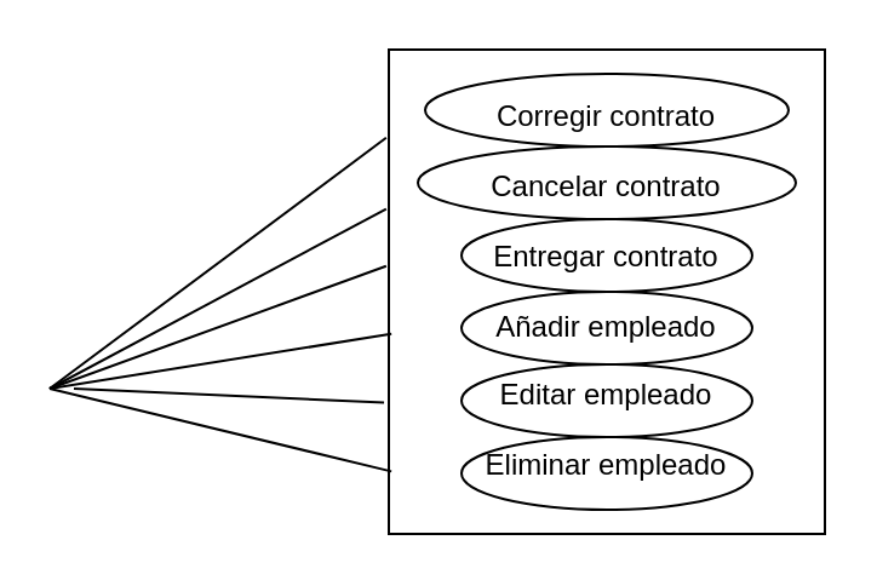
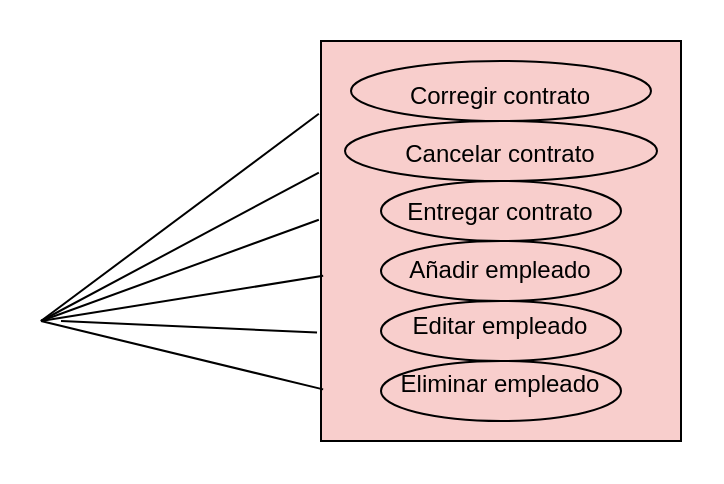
  <mxCell id="0" />
  <mxCell id="1" parent="0" />
- <mxCell id="2" value="Corregir contrato&lt;br&gt;&lt;br&gt;Cancelar contrato&lt;br&gt;&lt;br&gt;Entregar contrato&lt;br&gt;&lt;br&gt;Añadir empleado&lt;br&gt;&lt;br&gt;Editar empleado&lt;br&gt;&lt;br&gt;Eliminar empleado" style="rounded=0;whiteSpace=wrap;html=1;" parent="1" vertex="1"><mxGeometry x="160" y="20" width="180" height="200" as="geometry" /></mxCell>
+ <mxCell id="2" value="Corregir contrato&lt;br&gt;&lt;br&gt;Cancelar contrato&lt;br&gt;&lt;br&gt;Entregar contrato&lt;br&gt;&lt;br&gt;Añadir empleado&lt;br&gt;&lt;br&gt;Editar empleado&lt;br&gt;&lt;br&gt;Eliminar empleado" style="rounded=0;whiteSpace=wrap;html=1;fillColor=#f8cecc;" parent="1" vertex="1"><mxGeometry x="160" y="20" width="180" height="200" as="geometry" /></mxCell>
  <mxCell id="3" value="" style="endArrow=none;html=1;entryX=-0.006;entryY=0.447;entryDx=0;entryDy=0;entryPerimeter=0;" parent="1" target="2" edge="1"><mxGeometry width="50" height="50" relative="1" as="geometry"><mxPoint x="20" y="160" as="sourcePoint" /><mxPoint x="260" y="160" as="targetPoint" /></mxGeometry></mxCell>
  <mxCell id="4" value="" style="endArrow=none;html=1;entryX=-0.006;entryY=0.329;entryDx=0;entryDy=0;entryPerimeter=0;" parent="1" target="2" edge="1"><mxGeometry width="50" height="50" relative="1" as="geometry"><mxPoint x="20" y="160" as="sourcePoint" /><mxPoint x="160" y="160" as="targetPoint" /></mxGeometry></mxCell>
  <mxCell id="5" value="" style="endArrow=none;html=1;entryX=-0.006;entryY=0.182;entryDx=0;entryDy=0;entryPerimeter=0;" parent="1" target="2" edge="1"><mxGeometry width="50" height="50" relative="1" as="geometry"><mxPoint x="20" y="160" as="sourcePoint" /><mxPoint x="260" y="160" as="targetPoint" /></mxGeometry></mxCell>
  <mxCell id="6" value="" style="endArrow=none;html=1;entryX=0.006;entryY=0.587;entryDx=0;entryDy=0;entryPerimeter=0;" parent="1" target="2" edge="1"><mxGeometry width="50" height="50" relative="1" as="geometry"><mxPoint x="20" y="160" as="sourcePoint" /><mxPoint x="260" y="90" as="targetPoint" /></mxGeometry></mxCell>
  <mxCell id="7" value="" style="endArrow=none;html=1;entryX=-0.011;entryY=0.729;entryDx=0;entryDy=0;entryPerimeter=0;" parent="1" target="2" edge="1"><mxGeometry width="50" height="50" relative="1" as="geometry"><mxPoint x="30" y="160" as="sourcePoint" /><mxPoint x="260" y="90" as="targetPoint" /></mxGeometry></mxCell>
  <mxCell id="8" value="" style="endArrow=none;html=1;entryX=0.006;entryY=0.871;entryDx=0;entryDy=0;entryPerimeter=0;" parent="1" target="2" edge="1"><mxGeometry width="50" height="50" relative="1" as="geometry"><mxPoint x="20" y="160" as="sourcePoint" /><mxPoint x="260" y="90" as="targetPoint" /></mxGeometry></mxCell>
  <mxCell id="9" value="" style="ellipse;whiteSpace=wrap;html=1;fillColor=none;" parent="1" vertex="1"><mxGeometry x="190" y="90" width="120" height="30" as="geometry" /></mxCell>
  <mxCell id="10" value="" style="ellipse;whiteSpace=wrap;html=1;fillColor=none;" parent="1" vertex="1"><mxGeometry x="175" y="30" width="150" height="30" as="geometry" /></mxCell>
  <mxCell id="11" value="" style="ellipse;whiteSpace=wrap;html=1;fillColor=none;" parent="1" vertex="1"><mxGeometry x="172" y="60" width="156" height="30" as="geometry" /></mxCell>
  <mxCell id="12" value="" style="ellipse;whiteSpace=wrap;html=1;fillColor=none;" parent="1" vertex="1"><mxGeometry x="190" y="120" width="120" height="30" as="geometry" /></mxCell>
  <mxCell id="13" value="" style="ellipse;whiteSpace=wrap;html=1;fillColor=none;" parent="1" vertex="1"><mxGeometry x="190" y="150" width="120" height="30" as="geometry" /></mxCell>
  <mxCell id="14" value="" style="ellipse;whiteSpace=wrap;html=1;fillColor=none;" parent="1" vertex="1"><mxGeometry x="190" y="180" width="120" height="30" as="geometry" /></mxCell>
